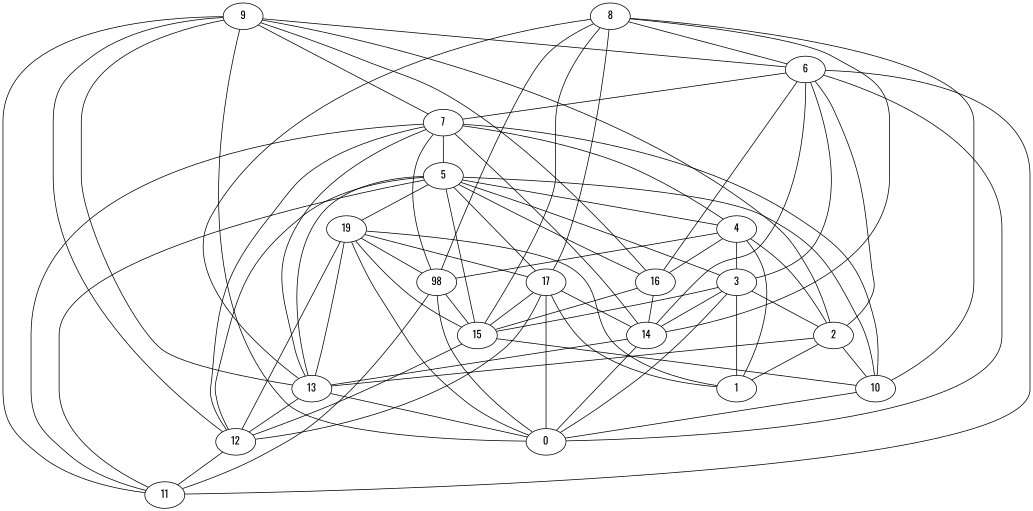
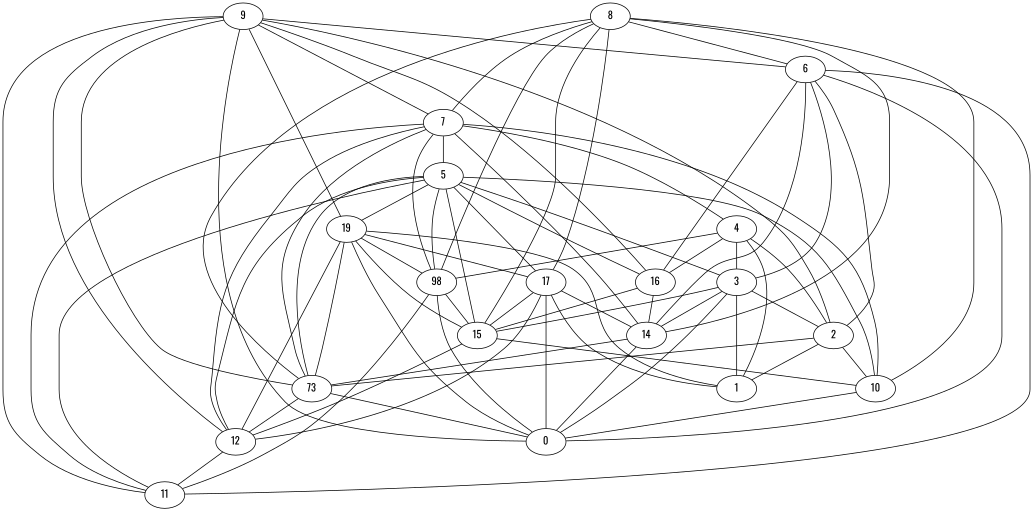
  digraph {
    fontname=Oswald
    node [fontname=Oswald]
    edge [color=black dir=none fontname=Oswald]
    10
    0
    4
    1
    16
    n6 [label=98]
    3
    2
    14
    15
-   13
+   13 [label=73]
    5
    12
    17
    11
    19
    7
    8
    6
    9
    subgraph sub_1 {
      10
      0
      4
      1
      16
      n6
      3
      2
      14
      15
      13
      5
      12
      17
      11
      19
      7
      8
      6
      9
    }
    10 -> 0
    4 -> 1
    4 -> 16
    4 -> n6
    4 -> 3
    4 -> 2
    16 -> 14
    16 -> 15
    n6 -> 0
    n6 -> 15
    n6 -> 11
    3 -> 0
    3 -> 1
    3 -> 2
    3 -> 14
    3 -> 15
    2 -> 10
    2 -> 1
    2 -> 13
    14 -> 0
    14 -> 13
    15 -> 10
    15 -> 12
    13 -> 0
    13 -> 12
    5 -> 10
    5 -> 16
-   5 -> 4
+   5 -> n6
    5 -> 3
    5 -> 15
    5 -> 13
    5 -> 12
    5 -> 17
    5 -> 11
    5 -> 19
    12 -> 11
    17 -> 0
    17 -> 1
    17 -> 14
    17 -> 15
    17 -> 12
    19 -> 0
    19 -> 1
    19 -> n6
    19 -> 15
    19 -> 13
    19 -> 12
    19 -> 17
    7 -> 10
    7 -> 4
    7 -> n6
    7 -> 14
    7 -> 13
    7 -> 5
    7 -> 12
    7 -> 11
    8 -> 10
    8 -> n6
    8 -> 14
    8 -> 15
    8 -> 13
    8 -> 17
-   6 -> 7
+   8 -> 7
    8 -> 6
    6 -> 0
    6 -> 16
    6 -> 3
    6 -> 2
    6 -> 14
    6 -> 11
    9 -> 0
    9 -> 16
    9 -> 2
    9 -> 13
    9 -> 12
    9 -> 11
+   9 -> 19
    9 -> 7
    9 -> 6
  }
